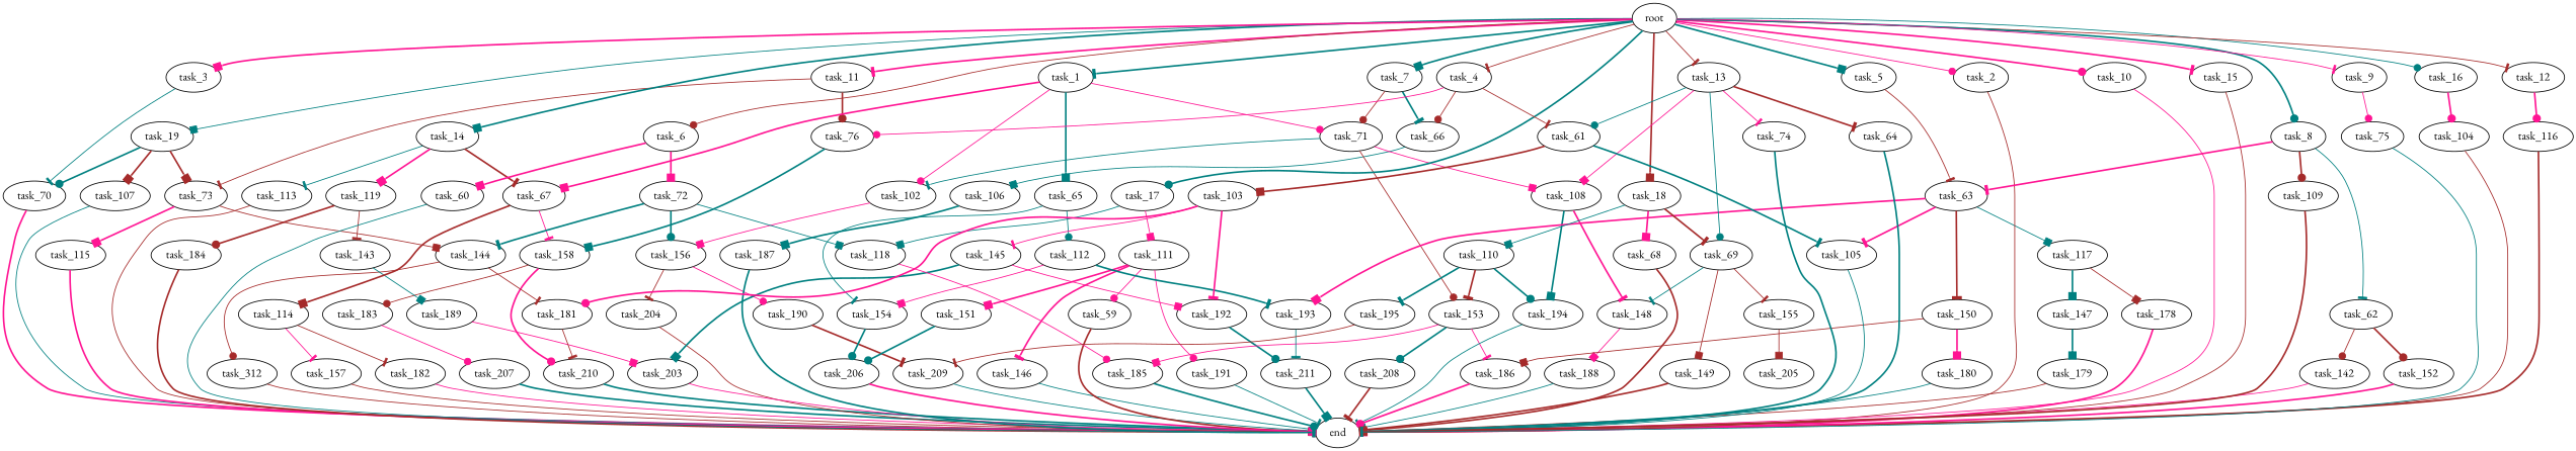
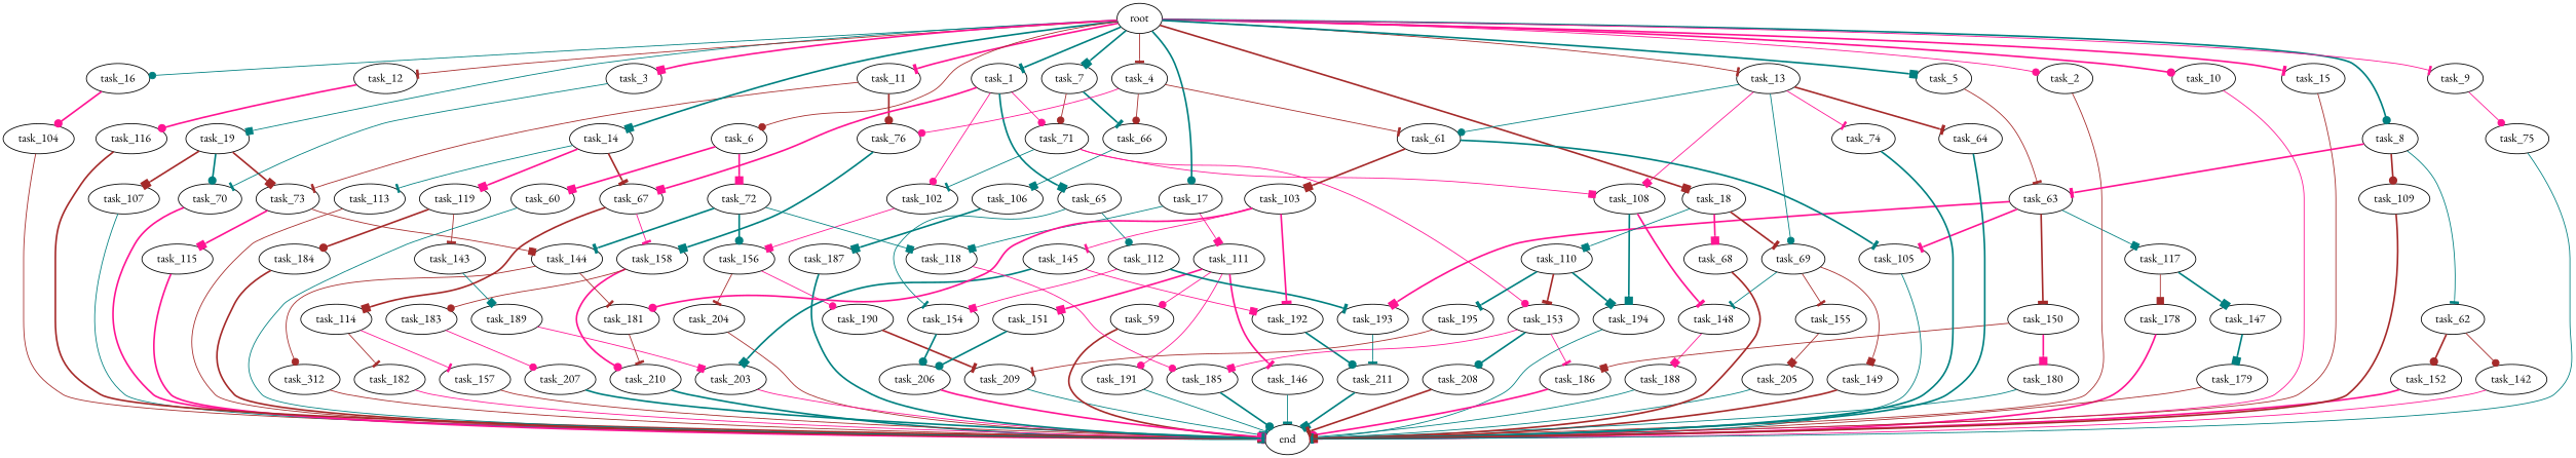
  digraph {
    fontname="EB Garamond"
    node [fontname="EB Garamond"]
    edge [arrowhead=tee color=teal fontname="EB Garamond" style=solid]
    task_142
    end
    task_149
    task_192
    task_211
    task_207
    task_16
    task_104
    n9 [label=task_312]
    task_155
    task_205
    task_158
    task_210
    task_183
    task_19
    task_73
    task_70
    task_107
    task_144
    task_115
    task_12
    task_116
    task_190
    task_209
    task_119
    task_143
    task_184
    task_189
    task_114
    task_182
    task_157
    task_102
    task_156
    task_204
    task_11
    task_76
    task_113
    task_60
    task_111
    task_151
    task_191
    task_146
    task_59
    task_206
    task_117
    task_147
    task_178
    task_179
    task_145
    task_203
    task_66
    task_106
    task_187
    task_62
    task_152
    task_14
    task_67
    task_1
    task_65
    task_71
    task_112
    task_154
    task_108
    task_153
    task_148
    task_194
    task_188
    task_6
    task_72
    task_118
    task_181
    task_185
    task_63
    task_150
    task_105
    task_193
    task_180
    task_186
    root
    task_7
    task_18
    task_2
    task_4
    task_10
    task_13
    task_15
    task_3
    task_8
    task_9
    task_5
    task_17
    task_110
    task_69
    task_68
    task_61
    task_74
    task_64
    task_109
    task_75
    task_195
    task_208
    task_103
    task_142 -> end [arrowhead=dot color=deeppink]
    task_149 -> end [arrowhead=dot color=brown style=bold]
    task_192 -> task_211 [arrowhead=dot style=bold]
    task_211 -> end [arrowhead=box style=bold]
    task_207 -> end [arrowhead=dot style=bold]
    task_16 -> task_104 [arrowhead=dot color=deeppink style=bold]
    task_104 -> end [color=brown]
    n9 -> end [arrowhead=dot color=brown]
    task_155 -> task_205 [arrowhead=box color=brown]
+   task_205 -> end [arrowhead=dot]
    task_158 -> task_210 [arrowhead=dot color=deeppink style=bold]
    task_158 -> task_183 [arrowhead=dot color=brown]
    task_210 -> end [arrowhead=box style=bold]
    task_183 -> task_207 [arrowhead=dot color=deeppink]
    task_19 -> task_73 [arrowhead=box color=brown style=bold]
    task_19 -> task_70 [arrowhead=dot style=bold]
    task_19 -> task_107 [arrowhead=box color=brown style=bold]
    task_73 -> task_144 [arrowhead=box color=brown]
    task_73 -> task_115 [arrowhead=box color=deeppink style=bold]
    task_70 -> end [color=deeppink style=bold]
    task_107 -> end
    task_144 -> n9 [arrowhead=dot color=brown]
    task_144 -> task_181 [color=brown]
    task_115 -> end [color=deeppink style=bold]
    task_12 -> task_116 [arrowhead=dot color=deeppink style=bold]
    task_116 -> end [arrowhead=box color=brown style=bold]
    task_190 -> task_209 [color=brown style=bold]
    task_209 -> end [arrowhead=box]
    task_119 -> task_143 [color=brown]
    task_119 -> task_184 [arrowhead=dot color=brown style=bold]
    task_143 -> task_189 [arrowhead=box]
    task_184 -> end [color=brown style=bold]
    task_189 -> task_203 [arrowhead=box color=deeppink]
    task_114 -> task_182 [color=brown]
    task_114 -> task_157 [color=deeppink]
    task_182 -> end [color=deeppink]
    task_157 -> end [arrowhead=box color=brown]
    task_102 -> task_156 [arrowhead=box color=deeppink]
    task_156 -> task_190 [arrowhead=dot color=deeppink]
    task_156 -> task_204 [color=brown]
    task_204 -> end [arrowhead=box color=brown]
    task_11 -> task_73 [color=brown]
    task_11 -> task_76 [arrowhead=dot color=brown style=bold]
    task_76 -> task_158 [arrowhead=box style=bold]
    task_113 -> end [arrowhead=dot color=brown]
    task_60 -> end [arrowhead=dot]
    task_111 -> task_151 [arrowhead=box color=deeppink style=bold]
    task_111 -> task_191 [arrowhead=dot color=deeppink]
    task_111 -> task_146 [color=deeppink style=bold]
    task_111 -> task_59 [arrowhead=dot color=deeppink]
    task_151 -> task_206 [arrowhead=dot style=bold]
    task_191 -> end
    task_146 -> end
    task_59 -> end [arrowhead=box color=brown style=bold]
    task_206 -> end [arrowhead=box color=deeppink style=bold]
    task_117 -> task_147 [arrowhead=box style=bold]
    task_117 -> task_178 [arrowhead=box color=brown]
    task_147 -> task_179 [arrowhead=box style=bold]
    task_178 -> end [arrowhead=box color=deeppink style=bold]
    task_179 -> end [color=brown]
    task_145 -> task_192 [arrowhead=box color=deeppink]
    task_145 -> task_203 [arrowhead=box style=bold]
    task_203 -> end [color=deeppink]
    task_66 -> task_106 [arrowhead=box]
    task_106 -> task_187 [arrowhead=box style=bold]
    task_187 -> end [style=bold]
    task_62 -> task_142 [arrowhead=dot color=brown]
    task_62 -> task_152 [arrowhead=dot color=brown style=bold]
    task_152 -> end [arrowhead=dot color=deeppink style=bold]
    task_14 -> task_119 [arrowhead=box color=deeppink style=bold]
    task_14 -> task_113
    task_14 -> task_67 [color=brown style=bold]
    task_67 -> task_158 [color=deeppink]
    task_67 -> task_114 [arrowhead=box color=brown style=bold]
    task_1 -> task_102 [arrowhead=dot color=deeppink]
    task_1 -> task_67 [arrowhead=box color=deeppink style=bold]
    task_1 -> task_65 [arrowhead=box style=bold]
    task_1 -> task_71 [arrowhead=dot color=deeppink]
    task_65 -> task_112 [arrowhead=dot]
    task_65 -> task_154
    task_71 -> task_102
    task_71 -> task_108 [arrowhead=box color=deeppink]
-   task_71 -> task_153 [arrowhead=dot color=brown]
+   task_71 -> task_153 [arrowhead=dot color=deeppink]
    task_112 -> task_154 [arrowhead=box color=deeppink]
    task_112 -> task_193 [style=bold]
    task_154 -> task_206 [arrowhead=dot style=bold]
    task_108 -> task_148 [color=deeppink style=bold]
    task_108 -> task_194 [arrowhead=box style=bold]
    task_153 -> task_185 [arrowhead=box color=deeppink]
    task_153 -> task_186 [color=deeppink]
    task_153 -> task_208 [arrowhead=dot style=bold]
    task_148 -> task_188 [arrowhead=box color=deeppink]
    task_194 -> end
    task_188 -> end [arrowhead=box]
    task_6 -> task_60 [arrowhead=box color=deeppink style=bold]
    task_6 -> task_72 [arrowhead=box color=deeppink style=bold]
    task_72 -> task_144 [style=bold]
    task_72 -> task_156 [arrowhead=dot style=bold]
    task_72 -> task_118 [arrowhead=box]
    task_118 -> task_185 [arrowhead=dot color=deeppink]
    task_181 -> task_210 [color=brown]
    task_185 -> end [arrowhead=dot style=bold]
    task_63 -> task_117 [arrowhead=box]
    task_63 -> task_150 [color=brown style=bold]
    task_63 -> task_105 [color=deeppink style=bold]
    task_63 -> task_193 [arrowhead=box color=deeppink style=bold]
    task_150 -> task_180 [arrowhead=box color=deeppink style=bold]
    task_150 -> task_186 [arrowhead=box color=brown]
    task_105 -> end [arrowhead=dot]
    task_193 -> task_211
    task_180 -> end [arrowhead=dot]
    task_186 -> end [arrowhead=dot color=deeppink style=bold]
    root -> task_16 [arrowhead=dot]
    root -> task_19 [arrowhead=box]
    root -> task_12 [color=brown]
    root -> task_11 [color=deeppink style=bold]
    root -> task_14 [arrowhead=box style=bold]
    root -> task_1 [style=bold]
    root -> task_6 [arrowhead=dot color=brown]
    root -> task_7 [arrowhead=box style=bold]
    root -> task_18 [arrowhead=box color=brown style=bold]
    root -> task_2 [arrowhead=dot color=deeppink]
    root -> task_4 [color=brown]
    root -> task_10 [arrowhead=dot color=deeppink style=bold]
    root -> task_13 [color=brown]
    root -> task_15 [color=deeppink style=bold]
    root -> task_3 [arrowhead=box color=deeppink style=bold]
    root -> task_8 [arrowhead=dot style=bold]
    root -> task_9 [color=deeppink]
    root -> task_5 [arrowhead=box style=bold]
    root -> task_17 [arrowhead=dot style=bold]
    task_7 -> task_66 [style=bold]
    task_7 -> task_71 [arrowhead=dot color=brown]
    task_18 -> task_110 [arrowhead=box]
    task_18 -> task_69 [color=brown style=bold]
    task_18 -> task_68 [arrowhead=box color=deeppink style=bold]
    task_2 -> end [color=brown]
    task_4 -> task_76 [arrowhead=dot color=deeppink]
    task_4 -> task_66 [arrowhead=dot color=brown]
    task_4 -> task_61 [color=brown]
    task_10 -> end [color=deeppink]
    task_13 -> task_108 [arrowhead=box color=deeppink]
    task_13 -> task_69 [arrowhead=dot]
    task_13 -> task_61 [arrowhead=dot]
    task_13 -> task_74 [color=deeppink]
    task_13 -> task_64 [color=brown style=bold]
    task_15 -> end [color=brown]
    task_3 -> task_70
    task_8 -> task_62
    task_8 -> task_63 [color=deeppink style=bold]
    task_8 -> task_109 [arrowhead=dot color=brown style=bold]
    task_9 -> task_75 [arrowhead=dot color=deeppink]
    task_5 -> task_63 [color=brown]
    task_17 -> task_111 [arrowhead=box color=deeppink]
    task_17 -> task_118 [arrowhead=box]
    task_110 -> task_153 [color=brown style=bold]
-   task_110 -> task_194 [arrowhead=dot style=bold]
+   task_110 -> task_194 [arrowhead=box style=bold]
    task_110 -> task_195 [style=bold]
    task_69 -> task_149 [arrowhead=box color=brown]
    task_69 -> task_155 [color=brown]
    task_69 -> task_148
    task_68 -> end [arrowhead=box color=brown style=bold]
    task_61 -> task_105 [style=bold]
    task_61 -> task_103 [arrowhead=box color=brown style=bold]
    task_74 -> end [style=bold]
    task_64 -> end [arrowhead=dot style=bold]
    task_109 -> end [arrowhead=box color=brown style=bold]
    task_75 -> end
    task_195 -> task_209 [color=brown]
    task_208 -> end [color=brown style=bold]
    task_103 -> task_192 [color=deeppink style=bold]
    task_103 -> task_145 [color=deeppink]
    task_103 -> task_181 [arrowhead=dot color=deeppink style=bold]
  }
